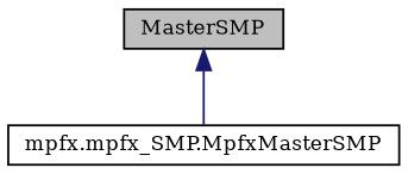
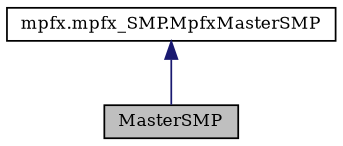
  digraph {
    fontname="DejaVu Serif"
    node [color=black fontname="DejaVu Serif" fontsize=10 shape=record style=filled]
    n1 [fillcolor=grey75 fontcolor=black height=0.2 label=MasterSMP width=0.4]
    n2 [fillcolor=white height=0.2 label="mpfx.mpfx_SMP.MpfxMasterSMP" width=0.4]
-   n1 -> n2 [color=midnightblue dir=back fontname="DejaVu Serif" fontsize=10 labelfontname=Helvetica labelfontsize=10 style=solid]
+   n2 -> n1 [color=midnightblue dir=back fontname="DejaVu Serif" fontsize=10 labelfontname=Helvetica labelfontsize=10 style=solid]
  }
